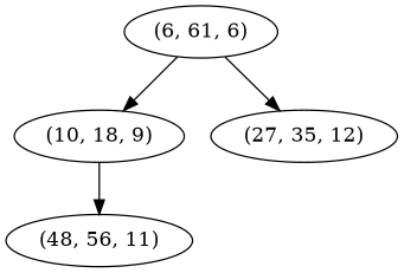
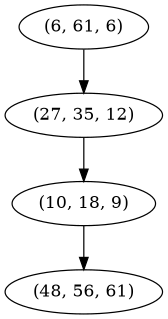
  digraph {
    "(6, 61, 6)"
    "(10, 18, 9)"
    "(27, 35, 12)"
-   "(48, 56, 11)"
-   "(6, 61, 6)" -> "(10, 18, 9)"
+   "(48, 56, 11)" [label="(48, 56, 61)"]
+   "(27, 35, 12)" -> "(10, 18, 9)"
    "(6, 61, 6)" -> "(27, 35, 12)"
    "(10, 18, 9)" -> "(48, 56, 11)"
  }
